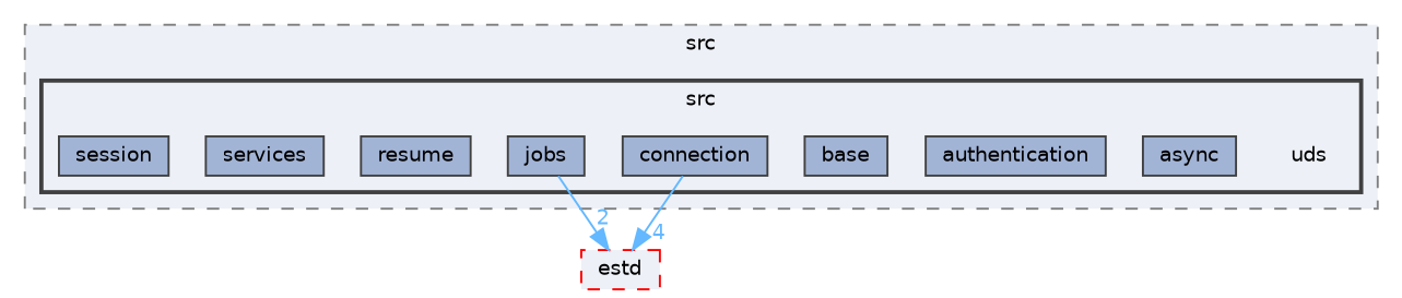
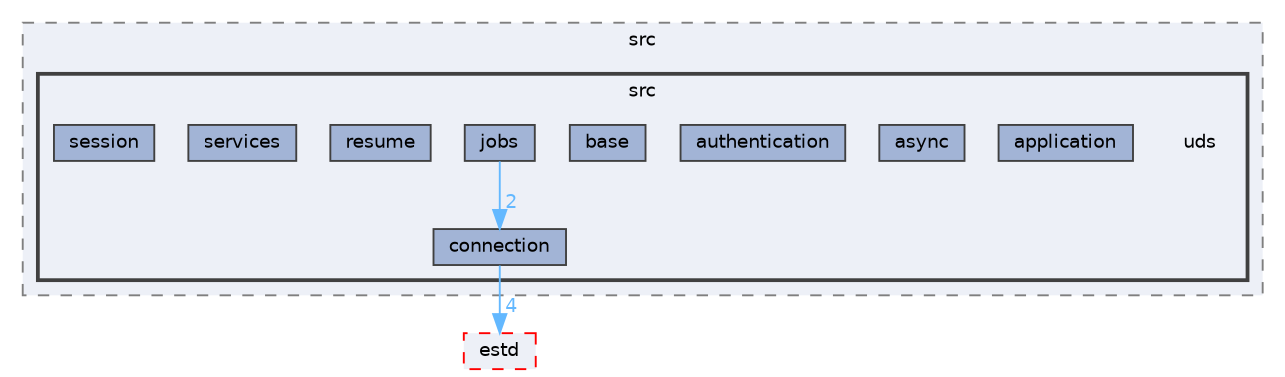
  digraph {
    compound=true
    node [fontname=Helvetica fontsize=10 shape=box color=grey25 fillcolor="#a2b4d6" style=filled]
    edge [color=steelblue1 fontcolor=steelblue1 fontname=Helvetica fontsize=10 labeldistance=1.5 labelfontname=Helvetica labelfontsize=10]
    n1 [height=0.2 label=uds shape=plaintext width=0.4 color="" fillcolor="" style=""]
+   n2 [height=0.2 label=application width=0.4]
    n3 [height=0.2 label=async width=0.4]
    n4 [height=0.2 label=authentication width=0.4]
    n5 [height=0.2 label=base width=0.4]
    n6 [height=0.2 label=connection width=0.4]
    n7 [height=0.2 label=jobs width=0.4]
    n8 [height=0.2 label=resume width=0.4]
    n9 [height=0.2 label=services width=0.4]
    n10 [height=0.2 label=session width=0.4]
    n11 [color=red fillcolor="#edf0f7" height=0.2 label=estd style="filled,dashed" width=0.4]
    subgraph cluster_1 {
      bgcolor="#edf0f7"
      fontname=Helvetica
      fontsize=10
      label=src
      pencolor=grey50
      style="filled,dashed"
      subgraph cluster_2 {
        bgcolor="#edf0f7"
        fontname=Helvetica
        fontsize=10
        pencolor=grey25
        style="filled,bold"
        n1
+       n2
        n3
        n4
        n5
        n6
        n7
        n8
        n9
        n10
      }
    }
    n6 -> n11 [headlabel=4]
-   n7 -> n11 [headlabel=2]
+   n7 -> n6 [headlabel=2]
  }
